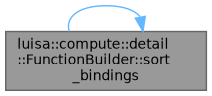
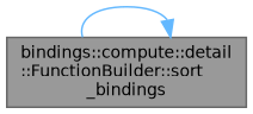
  digraph {
    rankdir=LR
-   n1 [color=gray40 fillcolor=grey60 fontcolor=black fontname=Helvetica fontsize=10 height=0.2 label="luisa::compute::detail\l::FunctionBuilder::sort\l_bindings" shape=box style=filled width=0.4]
+   n1 [color=gray40 fillcolor=grey60 fontcolor=black fontname=Helvetica fontsize=10 height=0.2 label="bindings::compute::detail\l::FunctionBuilder::sort\l_bindings" shape=box style=filled width=0.4]
    n1 -> n1 [color=steelblue1 fontname=Helvetica fontsize=10 labelfontname=Helvetica labelfontsize=10 style=solid]
  }
